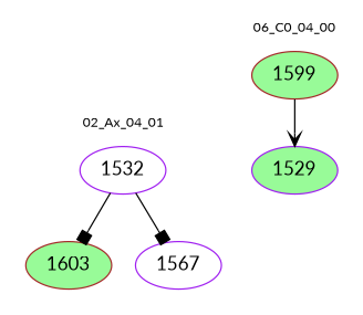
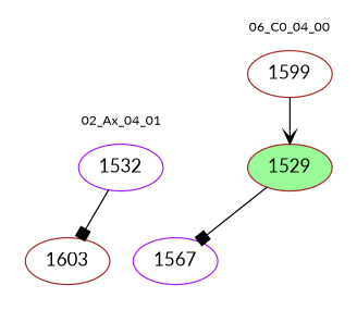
  digraph {
    fontname=Lato
    node [color=brown fillcolor=white fontname=Lato style=filled]
    edge [arrowhead=box color=black fontname=Lato]
    n1 [color=purple label=1532]
    n2 [color=purple label=1567]
-   n3 [fillcolor=palegreen label=1603]
-   n4 [fillcolor=palegreen label=1599]
-   n5 [color=purple fillcolor=palegreen label=1529]
+   n3 [label=1603]
+   n4 [label=1599]
+   n5 [fillcolor=palegreen label=1529]
    subgraph cluster_1 {
      color=white
      fontsize=10
      label="02_Ax_04_01"
      n1
      n2
      n3
    }
    subgraph cluster_2 {
      color=white
      fontsize=10
      label="06_C0_04_00"
      n4
      n5
    }
-   n1 -> n2
+   n5 -> n2
    n1 -> n3
    n4 -> n5 [arrowhead=vee]
  }
